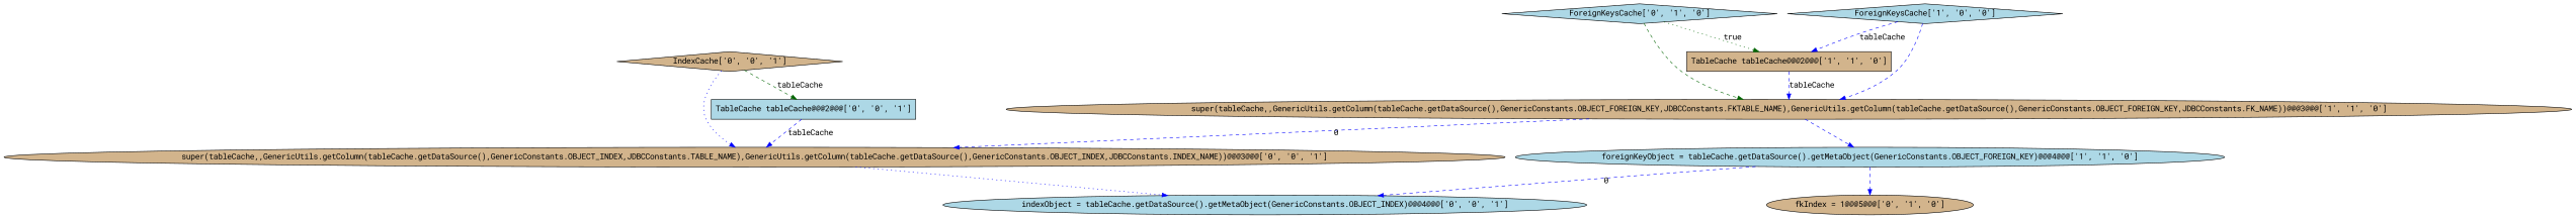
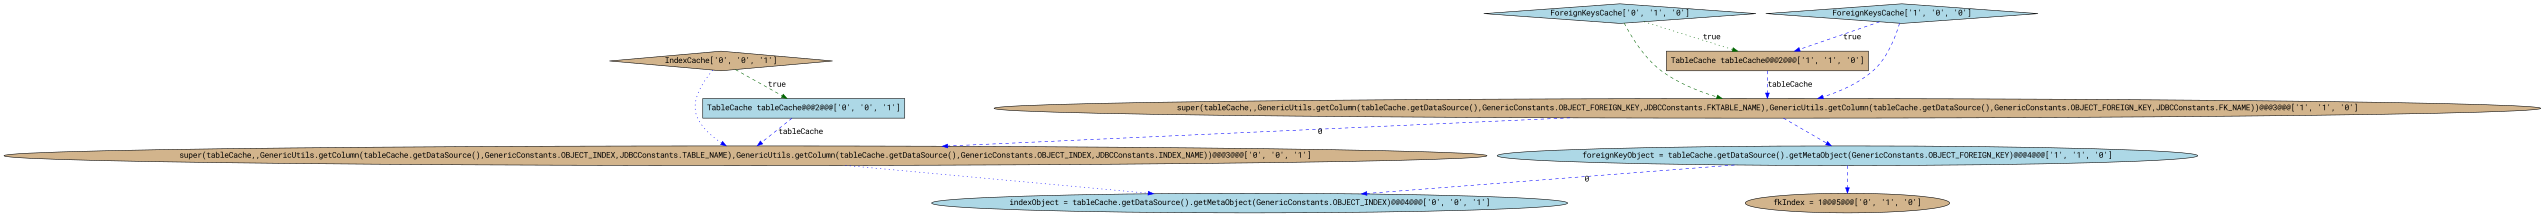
  digraph {
    fontname="Roboto Mono"
    node [fillcolor=lightblue fontname="Roboto Mono" shape=ellipse style=filled]
    edge [color=blue fontname="Roboto Mono" style=dashed]
    n1 [label="foreignKeyObject = tableCache.getDataSource().getMetaObject(GenericConstants.OBJECT_FOREIGN_KEY)@@@4@@@['1', '1', '0']"]
    n2 [label="indexObject = tableCache.getDataSource().getMetaObject(GenericConstants.OBJECT_INDEX)@@@4@@@['0', '0', '1']"]
    n3 [fillcolor=tan label="fkIndex = 1@@@5@@@['0', '1', '0']"]
    n4 [fillcolor=tan label="IndexCache['0', '0', '1']" shape=diamond]
    n5 [fillcolor=tan label="super(tableCache,,GenericUtils.getColumn(tableCache.getDataSource(),GenericConstants.OBJECT_INDEX,JDBCConstants.TABLE_NAME),GenericUtils.getColumn(tableCache.getDataSource(),GenericConstants.OBJECT_INDEX,JDBCConstants.INDEX_NAME))@@@3@@@['0', '0', '1']"]
    n6 [label="TableCache tableCache@@@2@@@['0', '0', '1']" shape=box]
    n7 [fillcolor=tan label="super(tableCache,,GenericUtils.getColumn(tableCache.getDataSource(),GenericConstants.OBJECT_FOREIGN_KEY,JDBCConstants.FKTABLE_NAME),GenericUtils.getColumn(tableCache.getDataSource(),GenericConstants.OBJECT_FOREIGN_KEY,JDBCConstants.FK_NAME))@@@3@@@['1', '1', '0']"]
    n8 [label="ForeignKeysCache['0', '1', '0']" shape=diamond]
    n9 [fillcolor=tan label="TableCache tableCache@@@2@@@['1', '1', '0']" shape=box]
    n10 [label="ForeignKeysCache['1', '0', '0']" shape=diamond]
    n1 -> n2 [label=0]
    n1 -> n3
    n4 -> n5 [style=dotted]
-   n4 -> n6 [color=darkgreen label=tableCache]
+   n4 -> n6 [color=darkgreen label=true]
    n5 -> n2 [style=dotted]
    n6 -> n5 [label=tableCache]
    n7 -> n1
    n7 -> n5 [label=0]
    n8 -> n7 [color=darkgreen]
    n8 -> n9 [color=darkgreen label=true style=dotted]
    n9 -> n7 [label=tableCache]
    n10 -> n7
-   n10 -> n9 [label=tableCache]
+   n10 -> n9 [label=true]
  }
